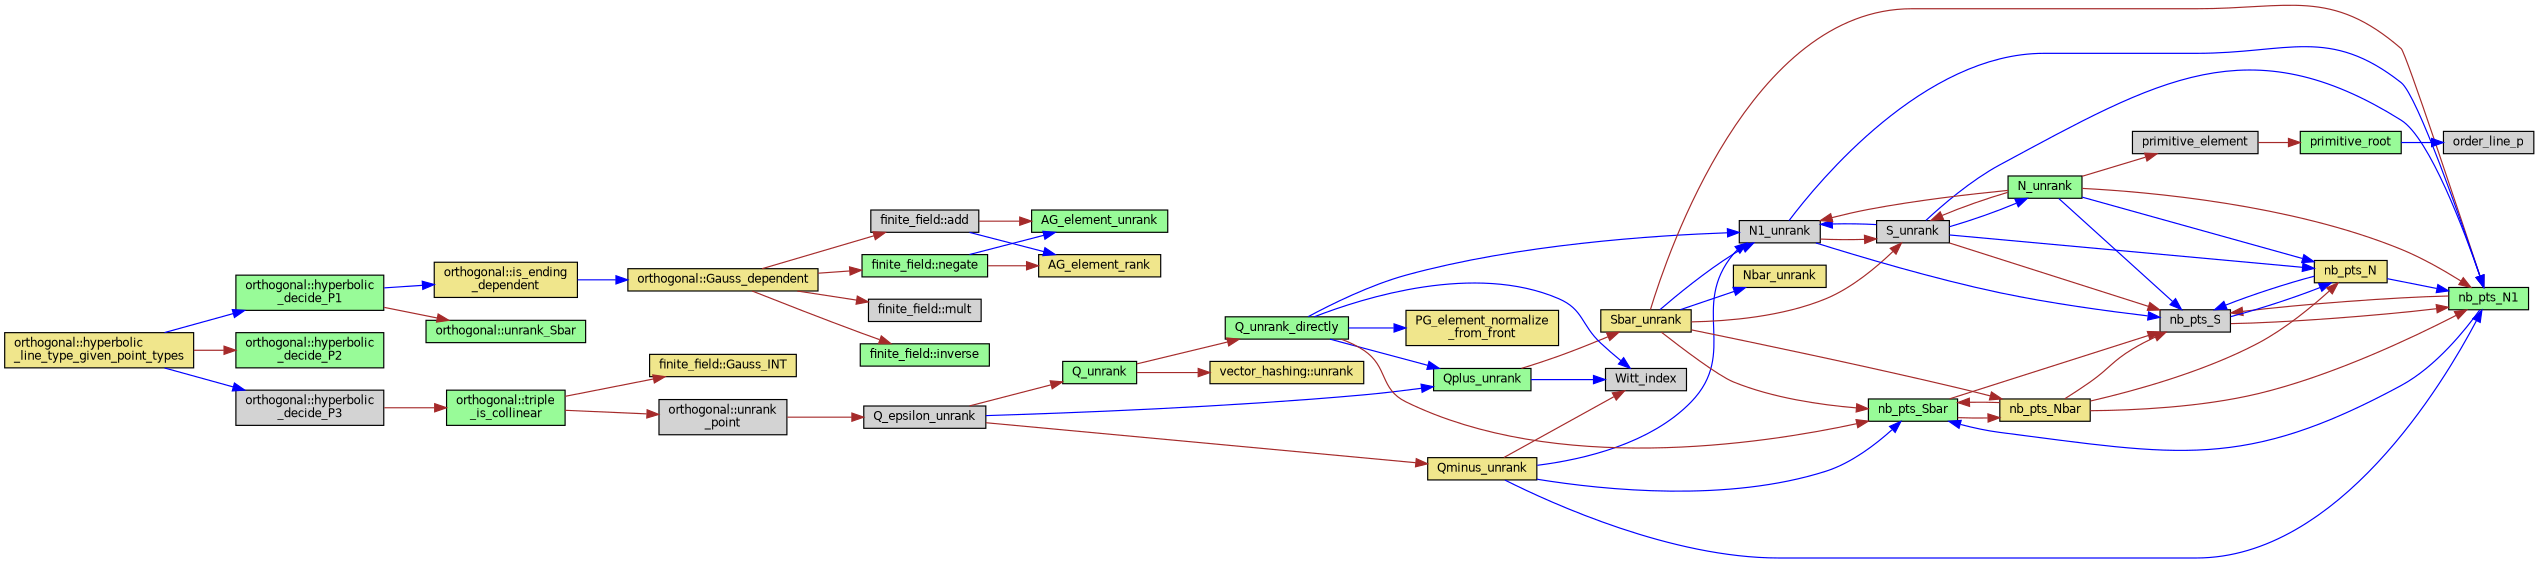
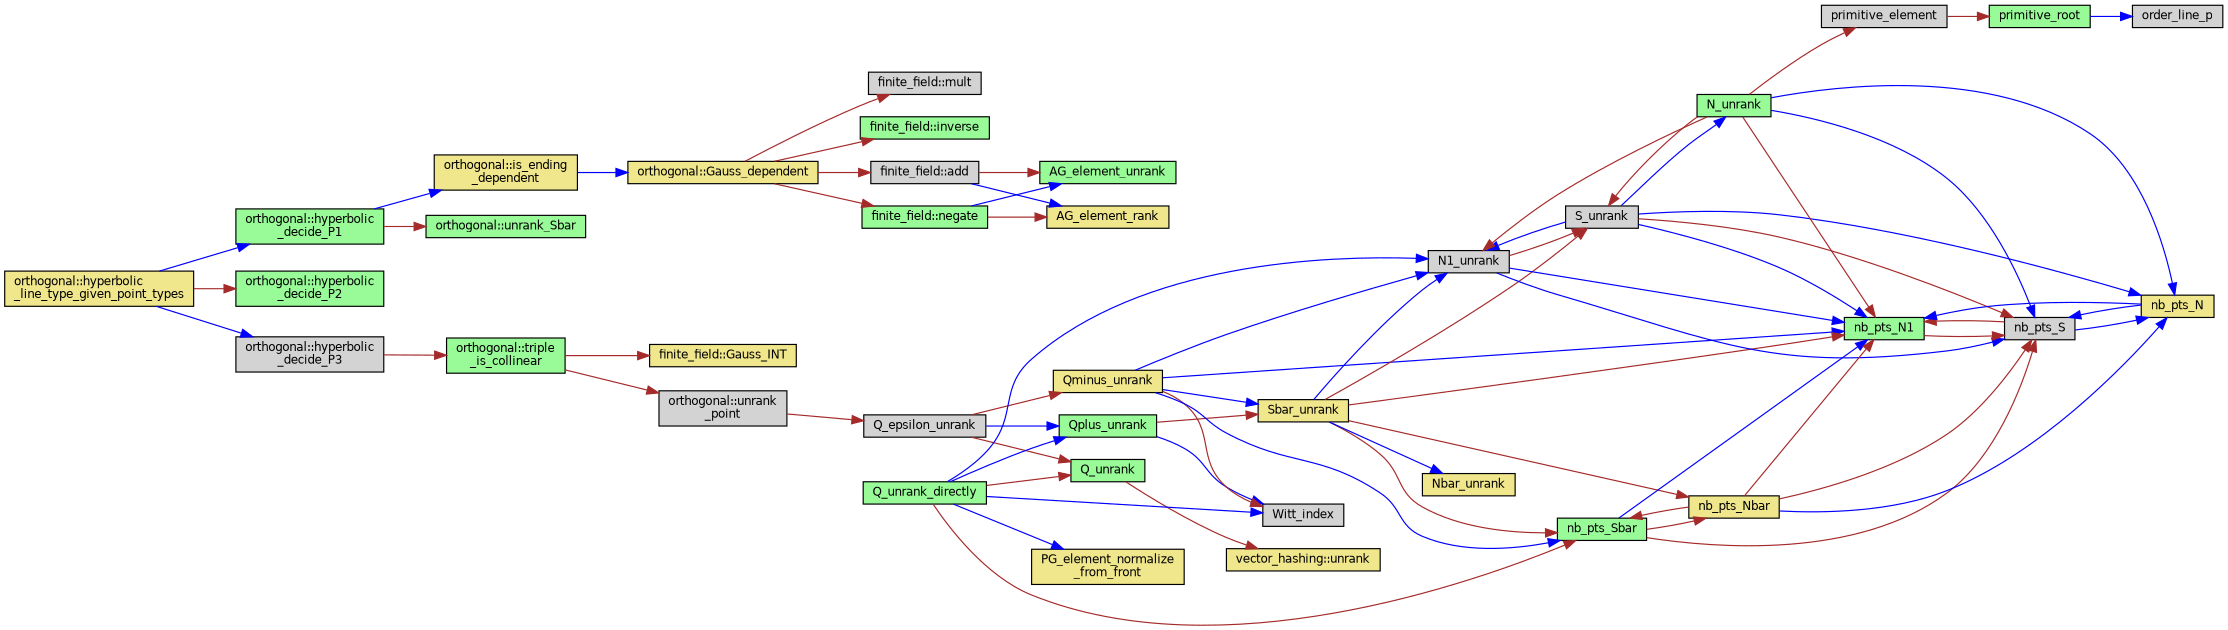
  digraph {
    rankdir=LR
    node [color=black fillcolor=palegreen fontname=Helvetica fontsize=10 shape=record style=filled]
    edge [color=brown fontname=Helvetica fontsize=10 labelfontname=Helvetica labelfontsize=10 style=solid]
    n1 [fillcolor=khaki fontcolor=black height=0.2 label="orthogonal::hyperbolic\l_line_type_given_point_types" width=0.4]
    n2 [height=0.2 label="orthogonal::hyperbolic\l_decide_P1" width=0.4]
    n3 [height=0.2 label="orthogonal::hyperbolic\l_decide_P2" width=0.4]
    n4 [fillcolor=lightgrey height=0.2 label="orthogonal::hyperbolic\l_decide_P3" width=0.4]
    n5 [height=0.2 label="orthogonal::unrank_Sbar" width=0.4]
    n6 [fillcolor=khaki height=0.2 label="orthogonal::is_ending\l_dependent" width=0.4]
    n7 [height=0.2 label="orthogonal::triple\l_is_collinear" width=0.4]
    n8 [fillcolor=khaki height=0.2 label="orthogonal::Gauss_dependent" width=0.4]
    n9 [height=0.2 label="finite_field::negate" width=0.4]
    n10 [fillcolor=lightgrey height=0.2 label="finite_field::mult" width=0.4]
    n11 [height=0.2 label="finite_field::inverse" width=0.4]
    n12 [fillcolor=lightgrey height=0.2 label="finite_field::add" width=0.4]
    n13 [height=0.2 label=AG_element_unrank width=0.4]
    n14 [fillcolor=khaki height=0.2 label=AG_element_rank width=0.4]
    n15 [fillcolor=lightgrey height=0.2 label="orthogonal::unrank\l_point" width=0.4]
    n16 [fillcolor=khaki height=0.2 label="finite_field::Gauss_INT" width=0.4]
    n17 [fillcolor=lightgrey height=0.2 label=Q_epsilon_unrank width=0.4]
    n18 [height=0.2 label=Q_unrank width=0.4]
    n19 [height=0.2 label=Qplus_unrank width=0.4]
    n20 [fillcolor=khaki height=0.2 label=Qminus_unrank width=0.4]
    n21 [fillcolor=khaki height=0.2 label="vector_hashing::unrank" width=0.4]
    n22 [height=0.2 label=Q_unrank_directly width=0.4]
    n23 [fillcolor=lightgrey height=0.2 label=Witt_index width=0.4]
    n24 [fillcolor=khaki height=0.2 label=Sbar_unrank width=0.4]
    n25 [height=0.2 label=nb_pts_Sbar width=0.4]
    n26 [fillcolor=lightgrey height=0.2 label=N1_unrank width=0.4]
    n27 [height=0.2 label=nb_pts_N1 width=0.4]
    n28 [fillcolor=khaki height=0.2 label="PG_element_normalize\l_from_front" width=0.4]
    n29 [fillcolor=lightgrey height=0.2 label=nb_pts_S width=0.4]
    n30 [fillcolor=khaki height=0.2 label=nb_pts_Nbar width=0.4]
    n31 [fillcolor=lightgrey height=0.2 label=S_unrank width=0.4]
    n32 [fillcolor=khaki height=0.2 label=Nbar_unrank width=0.4]
    n33 [fillcolor=khaki height=0.2 label=nb_pts_N width=0.4]
    n34 [height=0.2 label=N_unrank width=0.4]
    n35 [fillcolor=lightgrey height=0.2 label=primitive_element width=0.4]
    n36 [height=0.2 label=primitive_root width=0.4]
    n37 [fillcolor=lightgrey height=0.2 label=order_line_p width=0.4]
    n1 -> n2 [color=blue]
    n1 -> n3
    n1 -> n4 [color=blue]
    n2 -> n5
    n2 -> n6 [color=blue]
    n4 -> n7
    n6 -> n8 [color=blue]
    n7 -> n15
    n7 -> n16
    n8 -> n9
    n8 -> n10
    n8 -> n11
    n8 -> n12
    n9 -> n13 [color=blue]
    n9 -> n14
    n12 -> n13
    n12 -> n14 [color=blue]
    n15 -> n17
    n17 -> n18
    n17 -> n19 [color=blue]
    n17 -> n20
    n18 -> n21
-   n18 -> n22
+   n22 -> n18
    n19 -> n23 [color=blue]
    n19 -> n24
    n20 -> n23
+   n20 -> n24 [color=blue]
    n20 -> n25 [color=blue]
    n20 -> n26 [color=blue]
    n20 -> n27 [color=blue]
    n22 -> n19 [color=blue]
    n22 -> n23 [color=blue]
    n22 -> n25
    n22 -> n26 [color=blue]
    n22 -> n28 [color=blue]
    n24 -> n25
    n24 -> n26 [color=blue]
    n24 -> n27
    n24 -> n30
    n24 -> n31
    n24 -> n32 [color=blue]
-   n27 -> n25 [color=blue]
+   n25 -> n27 [color=blue]
    n25 -> n29
    n25 -> n30
    n26 -> n27 [color=blue]
    n26 -> n29 [color=blue]
    n26 -> n31
    n27 -> n29
    n29 -> n27
    n29 -> n33 [color=blue]
    n30 -> n25
    n30 -> n27
    n30 -> n29
-   n30 -> n33
+   n30 -> n33 [color=blue]
    n31 -> n26 [color=blue]
    n31 -> n27 [color=blue]
    n31 -> n29
    n31 -> n33 [color=blue]
    n31 -> n34 [color=blue]
    n33 -> n27 [color=blue]
    n33 -> n29 [color=blue]
    n34 -> n26
    n34 -> n27
    n34 -> n29 [color=blue]
    n34 -> n31
    n34 -> n33 [color=blue]
    n34 -> n35
    n35 -> n36
    n36 -> n37 [color=blue]
  }
